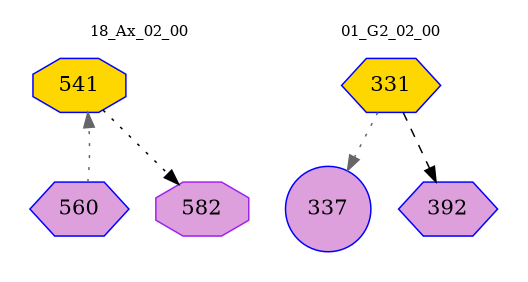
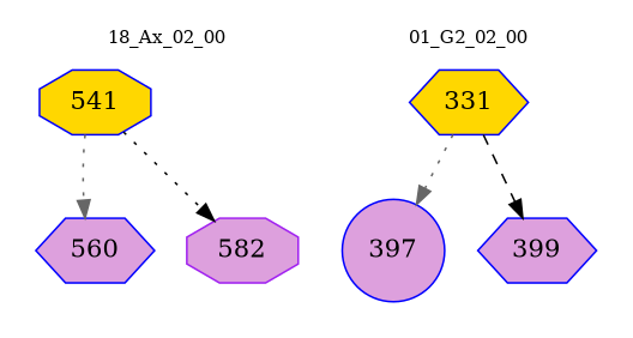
  digraph {
    node [color=blue fillcolor=plum shape=hexagon style=filled]
    edge [color=gray40 style=dotted]
    n1 [fillcolor=gold label=541 shape=octagon]
    n2 [label=560]
    n3 [color=purple label=582 shape=octagon]
    n4 [fillcolor=gold label=331]
-   n5 [label=337 shape=circle]
-   n6 [label=392]
+   n5 [label=397 shape=circle]
+   n6 [label=399]
    subgraph cluster_1 {
      color=white
      fontsize=10
      label="18_Ax_02_00"
      n1
      n2
      n3
    }
    subgraph cluster_2 {
      color=white
      fontsize=10
      label="01_G2_02_00"
      n4
      n5
      n6
    }
-   n2 -> n1
+   n1 -> n2
    n1 -> n3 [color=black]
    n4 -> n5
    n4 -> n6 [color=black style=dashed]
  }
